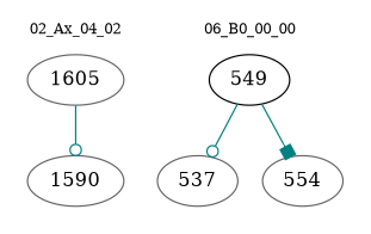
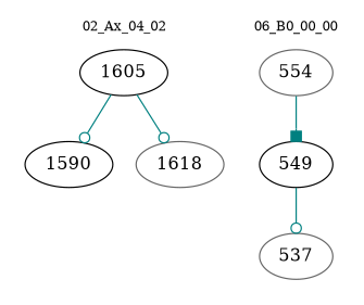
  digraph {
    node [color=black]
    edge [arrowhead=odot color=teal]
-   n1 [color=gray40 label=1605]
-   n2 [color=gray40 label=1590]
+   n1 [label=1605]
+   n2 [label=1590]
+   n3 [color=gray40 label=1618]
    n4 [label=549]
    n5 [color=gray40 label=537]
    n6 [color=gray40 label=554]
    subgraph cluster_1 {
      color=white
      fontsize=10
      label="02_Ax_04_02"
      n1
      n2
+     n3
    }
    subgraph cluster_2 {
      color=white
      fontsize=10
      label="06_B0_00_00"
      n4
      n5
      n6
    }
    n1 -> n2
+   n1 -> n3
    n4 -> n5
-   n4 -> n6 [arrowhead=box]
+   n6 -> n4 [arrowhead=box]
  }
